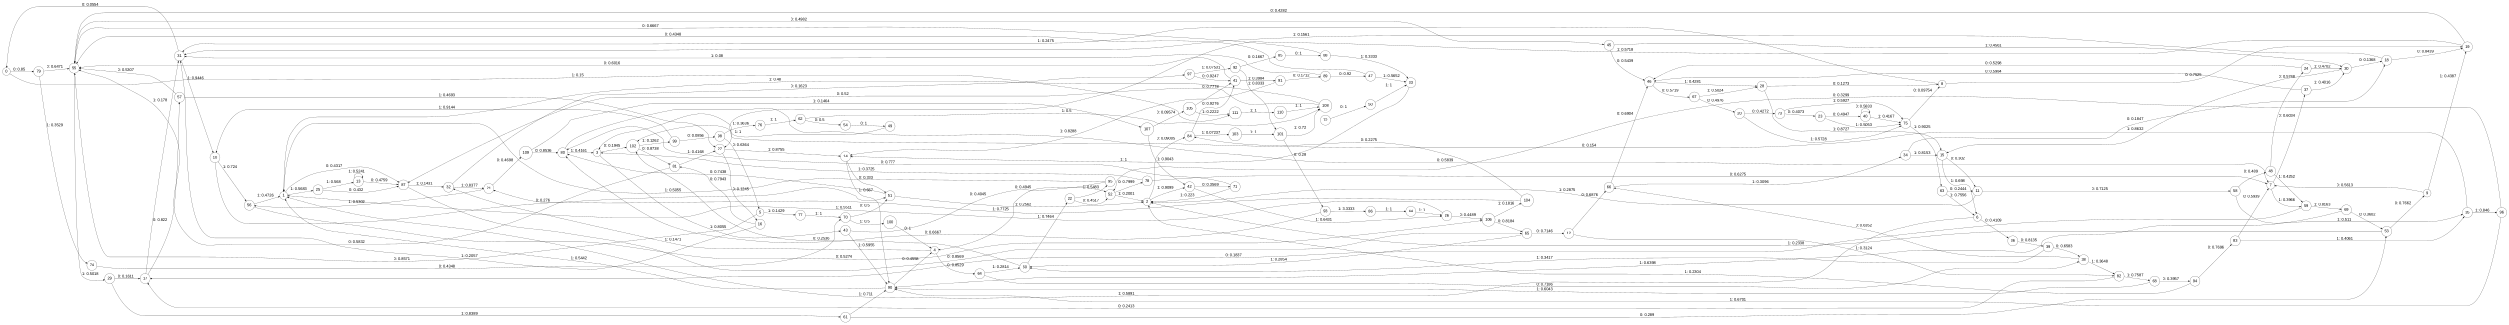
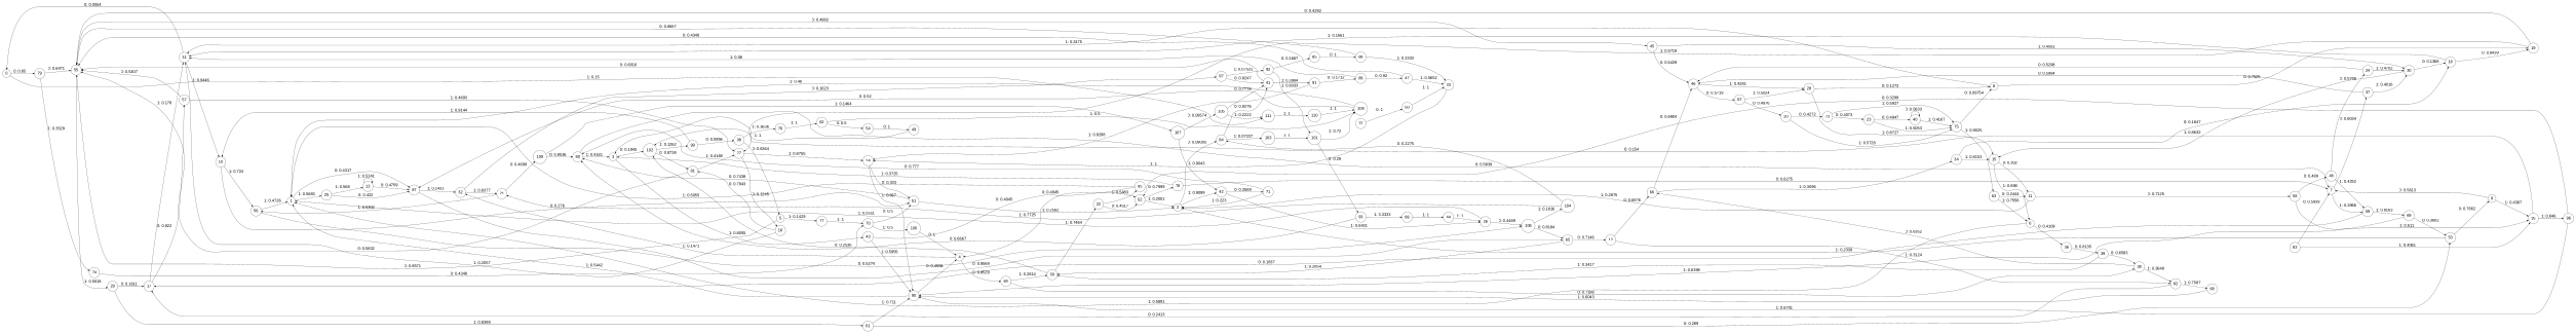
  digraph {
    fontname="Liberation Sans"
    rankdir=LR
    node [fontname="Liberation Sans" fontsize=24 shape=circle]
    edge [fontname="Liberation Sans" fontsize=24]
    0
    79
    111
    55
    74
    110
    29
    45
    70
    108
    1
    87
    25
    32
    65
    13
    21
    97
    60
    12
    2
    84
    42
    41
    103
    26
    71
    91
    101
    106
    80
    3
    102
    43
    81
    99
    90
    52
    27
    10
    98
    4
    78
    64
    38
    66
    82
    22
    56
    109
    92
    5
    77
    17
    61
    46
    30
    51
    100
    6
    36
    39
    7
    37
    59
    69
    28
    67
    15
    18
    31
    57
    53
    8
    19
    14
    16
    9
    35
    96
    104
    11
    58
    48
    24
    34
    68
-   94
    20
    73
    75
    23
    63
    40
    107
    105
    95
    85
    33
    89
    47
    44
    49
    50
    54
    62
    83
    72
    76
    93
    88
    86
    0 -> 79 [label="0: 0.85     "]
    0 -> 111 [label="1: 0.15     "]
    79 -> 55 [label="0: 0.6471   "]
    79 -> 74 [label="1: 0.3529   "]
    111 -> 110 [label="1: 1        "]
    55 -> 29 [label="1: 0.5018   "]
    55 -> 45 [label="0: 0.4982   "]
    74 -> 70 [label="0: 0.4348   "]
    110 -> 108 [label="1: 1        "]
    29 -> 17 [label="0: 0.1611   "]
    29 -> 61 [label="1: 0.8389   "]
    45 -> 46 [label="0: 0.5439   "]
    45 -> 30 [label="1: 0.4561   "]
    70 -> 51 [label="0: 0.5      "]
    70 -> 100 [label="1: 0.5      "]
    108 -> 1 [label="1: 0.48     "]
    108 -> 87 [label="0: 0.52     "]
    1 -> 87 [label="0: 0.4317   "]
    1 -> 25 [label="1: 0.5683   "]
    87 -> 32 [label="1: 0.1431   "]
    87 -> 65 [label="0: 0.8569   "]
    25 -> 87 [label="0: 0.432    "]
    25 -> 13 [label="1: 0.568    "]
    32 -> 21 [label="1: 0.8377   "]
    32 -> 97 [label="0: 0.1623   "]
    65 -> 60 [label="1: 0.2854   "]
    65 -> 12 [label="0: 0.7146   "]
    13 -> 87 [label="0: 0.4759   "]
    13 -> 13 [label="1: 0.5241   "]
    21 -> 56 [label="1: 0.5302   "]
    21 -> 109 [label="0: 0.4698   "]
    97 -> 41 [label="0: 0.9247   "]
    97 -> 92 [label="1: 0.07531  "]
    60 -> 102 [label="0: 0.2536   "]
    60 -> 22 [label="1: 0.7464   "]
    12 -> 66 [label="0: 0.6876   "]
    12 -> 82 [label="1: 0.3124   "]
    2 -> 84 [label="0: 0.09005  "]
    2 -> 42 [label="1: 0.9099   "]
    84 -> 41 [label="0: 0.9276   "]
    84 -> 103 [label="1: 0.07237  "]
    42 -> 26 [label="1: 0.6431   "]
    42 -> 71 [label="0: 0.3569   "]
    41 -> 55 [label="0: 0.6016   "]
    41 -> 91 [label="1: 0.3984   "]
    103 -> 101 [label="1: 1        "]
    26 -> 1 [label="1: 0.5511   "]
    26 -> 106 [label="0: 0.4489   "]
    71 -> 2 [label="1: 0.223    "]
    71 -> 80 [label="0: 0.777    "]
    91 -> 14 [label="1: 0.8288   "]
    91 -> 89 [label="0: 0.1712   "]
    101 -> 108 [label="1: 0.72     "]
    101 -> 93 [label="0: 0.28     "]
    106 -> 65 [label="0: 0.8184   "]
    106 -> 104 [label="1: 0.1816   "]
    80 -> 3 [label="1: 0.4161   "]
    80 -> 7 [label="0: 0.5839   "]
    3 -> 102 [label="0: 0.1945   "]
    3 -> 43 [label="1: 0.8055   "]
    102 -> 81 [label="0: 0.8738   "]
    102 -> 99 [label="1: 0.1262   "]
    43 -> 90 [label="1: 0.5955   "]
    43 -> 52 [label="0: 0.4045   "]
    81 -> 55 [label="0: 0.5832   "]
    81 -> 27 [label="1: 0.4168   "]
    99 -> 10 [label="1: 0.9144   "]
    99 -> 98 [label="0: 0.0856   "]
    90 -> 1 [label="1: 0.5442   "]
    90 -> 4 [label="0: 0.4558   "]
    52 -> 2 [label="1: 0.2001   "]
    52 -> 78 [label="0: 0.7999   "]
    27 -> 14 [label="1: 0.8755   "]
    27 -> 16 [label="0: 0.1245   "]
    10 -> 56 [label="1: 0.724    "]
    10 -> 51 [label="0: 0.276    "]
    98 -> 5 [label="0: 0.6364   "]
    98 -> 76 [label="1: 0.3636   "]
    4 -> 32 [label="1: 0.1471   "]
    4 -> 64 [label="0: 0.8529   "]
    78 -> 3 [label="1: 0.3725   "]
    78 -> 7 [label="0: 0.6275   "]
    64 -> 60 [label="1: 0.2814   "]
    64 -> 38 [label="0: 0.7186   "]
    38 -> 66 [label="0: 0.6352   "]
    38 -> 82 [label="1: 0.3648   "]
    66 -> 46 [label="0: 0.6904   "]
    66 -> 34 [label="1: 0.3096   "]
    82 -> 17 [label="0: 0.2413   "]
    82 -> 68 [label="1: 0.7587   "]
    22 -> 52 [label="0: 0.4517   "]
    22 -> 95 [label="1: 0.5483   "]
    56 -> 1 [label="1: 0.4726   "]
    56 -> 106 [label="0: 0.5274   "]
    109 -> 80 [label="0: 0.8536   "]
    109 -> 107 [label="1: 0.1464   "]
    92 -> 101 [label="1: 0.8333   "]
    92 -> 85 [label="0: 0.1667   "]
    5 -> 55 [label="0: 0.8571   "]
    5 -> 77 [label="1: 0.1429   "]
    77 -> 70 [label="1: 1        "]
    17 -> 31 [label="1: 0.178    "]
    17 -> 57 [label="0: 0.822    "]
    61 -> 90 [label="1: 0.711    "]
    61 -> 53 [label="0: 0.289    "]
    46 -> 28 [label="1: 0.4281   "]
    46 -> 67 [label="0: 0.5719   "]
    30 -> 15 [label="1: 0.8632   "]
    30 -> 18 [label="0: 0.1368   "]
    51 -> 2 [label="1: 0.2562   "]
    51 -> 80 [label="0: 0.7438   "]
    100 -> 4 [label="0: 1        "]
    6 -> 1 [label="1: 0.5891   "]
    6 -> 36 [label="0: 0.4109   "]
    36 -> 39 [label="0: 0.8135   "]
    39 -> 60 [label="1: 0.3417   "]
    39 -> 38 [label="0: 0.6583   "]
    7 -> 37 [label="0: 0.6034   "]
    7 -> 59 [label="1: 0.3966   "]
    37 -> 46 [label="0: 0.5984   "]
    37 -> 30 [label="1: 0.4016   "]
    59 -> 17 [label="0: 0.1837   "]
    59 -> 69 [label="1: 0.8163   "]
    69 -> 90 [label="1: 0.6398   "]
    69 -> 53 [label="0: 0.3602   "]
    28 -> 15 [label="1: 0.8727   "]
    28 -> 8 [label="0: 0.1273   "]
    67 -> 28 [label="1: 0.5024   "]
    67 -> 20 [label="0: 0.4976   "]
    15 -> 6 [label="1: 0.698    "]
    15 -> 11 [label="0: 0.302    "]
    18 -> 31 [label="1: 0.1561   "]
    18 -> 19 [label="0: 0.8439   "]
    31 -> 0 [label="0: 0.0554   "]
    31 -> 10 [label="1: 0.9446   "]
    57 -> 55 [label="0: 0.5307   "]
    57 -> 27 [label="1: 0.4693   "]
    53 -> 2 [label="1: 0.2338   "]
    53 -> 9 [label="0: 0.7662   "]
    8 -> 31 [label="1: 0.2475   "]
    8 -> 19 [label="0: 0.7525   "]
    19 -> 55 [label="0: 0.4282   "]
    19 -> 27 [label="1: 0.5718   "]
    14 -> 90 [label="1: 0.667    "]
    14 -> 51 [label="0: 0.333    "]
    16 -> 81 [label="0: 0.7943   "]
    16 -> 31 [label="1: 0.2057   "]
    9 -> 7 [label="0: 0.5613   "]
-   9 -> 19 [label="1: 0.4387   "]
+   9 -> 35 [label="1: 0.4387   "]
    35 -> 102 [label="0: 0.154    "]
    35 -> 96 [label="1: 0.846    "]
    96 -> 90 [label="1: 0.6701   "]
    96 -> 52 [label="0: 0.3299   "]
    104 -> 21 [label="1: 0.7725   "]
    104 -> 84 [label="0: 0.2275   "]
    11 -> 2 [label="1: 0.2875   "]
    11 -> 58 [label="0: 0.7125   "]
    58 -> 35 [label="1: 0.511    "]
    58 -> 48 [label="0: 0.489    "]
    48 -> 59 [label="1: 0.4252   "]
    48 -> 24 [label="0: 0.5748   "]
    24 -> 46 [label="0: 0.5298   "]
    24 -> 30 [label="1: 0.4702   "]
    34 -> 15 [label="1: 0.8153   "]
    34 -> 18 [label="0: 0.1847   "]
    68 -> 90 [label="1: 0.6043   "]
-   68 -> 94 [label="0: 0.3957   "]
-   94 -> 2 [label="1: 0.2304   "]
-   94 -> 83 [label="0: 0.7696   "]
    20 -> 73 [label="0: 0.4272   "]
    20 -> 75 [label="1: 0.5728   "]
    73 -> 75 [label="1: 0.5927   "]
    73 -> 23 [label="0: 0.4073   "]
    75 -> 8 [label="0: 0.09754  "]
    75 -> 63 [label="1: 0.9025   "]
    23 -> 75 [label="1: 0.5053   "]
    23 -> 40 [label="0: 0.4947   "]
    63 -> 6 [label="1: 0.7556   "]
    63 -> 11 [label="0: 0.2444   "]
    40 -> 75 [label="1: 0.4167   "]
    40 -> 40 [label="0: 0.5833   "]
    107 -> 42 [label="1: 0.9043   "]
    107 -> 105 [label="0: 0.09574  "]
    105 -> 111 [label="1: 0.2222   "]
    105 -> 41 [label="0: 0.7778   "]
    95 -> 1 [label="1: 0.5055   "]
    95 -> 4 [label="0: 0.4945   "]
    85 -> 88 [label="0: 1        "]
    33 -> 14 [label="1: 1        "]
    89 -> 31 [label="1: 0.08     "]
    89 -> 47 [label="0: 0.92     "]
    47 -> 55 [label="0: 0.4348   "]
    47 -> 33 [label="1: 0.5652   "]
    44 -> 26 [label="1: 1        "]
    49 -> 3 [label="1: 1        "]
    50 -> 33 [label="1: 1        "]
    54 -> 49 [label="0: 1        "]
    62 -> 108 [label="1: 0.5      "]
    62 -> 54 [label="0: 0.5      "]
    83 -> 7 [label="0: 0.5939   "]
    83 -> 35 [label="1: 0.4061   "]
    72 -> 50 [label="0: 1        "]
    76 -> 62 [label="1: 1        "]
    93 -> 80 [label="0: 0.6667   "]
    93 -> 86 [label="1: 3.3333   "]
    88 -> 55 [label="0: 0.6667   "]
    88 -> 33 [label="1: 0.3333   "]
    86 -> 44 [label="1: 1        "]
  }
